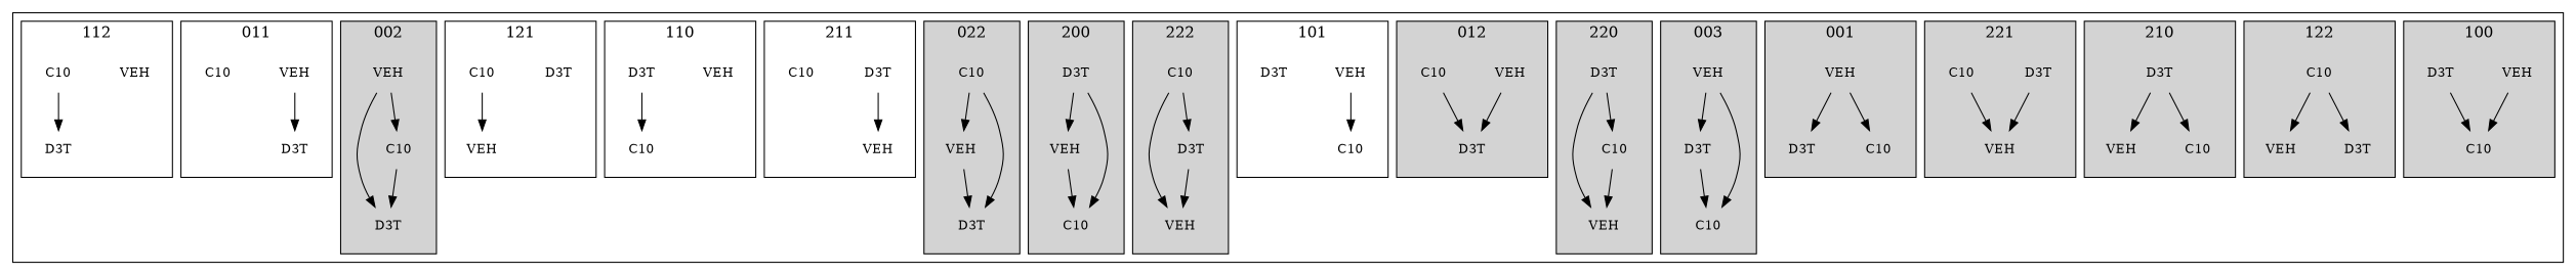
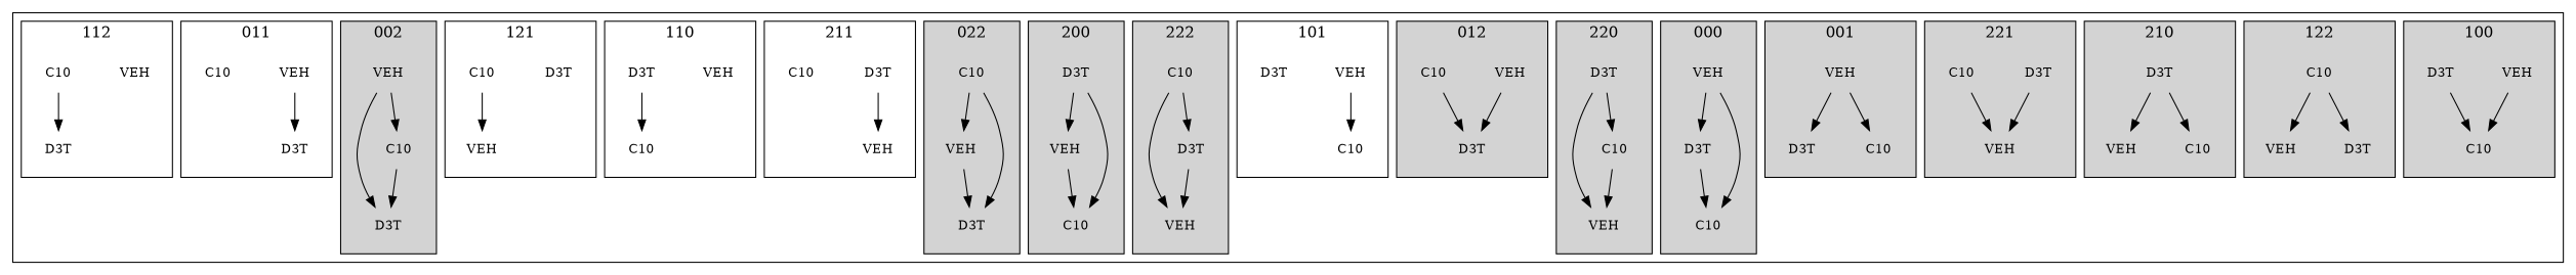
  strict digraph {
    compound=false
    labelloc=t
    node [fontsize=12 shape=plaintext]
    n1 [label=VEH]
    n2 [label=C10]
    n3 [label=D3T]
    n4 [label=VEH]
    n5 [label=D3T]
    n6 [label=C10]
    n7 [label=VEH]
    n8 [label=D3T]
    n9 [label=C10]
    n10 [label=VEH]
    n11 [label=D3T]
    n12 [label=C10]
    n13 [label=VEH]
    n14 [label=D3T]
    n15 [label=C10]
    n16 [label=VEH]
    n17 [label=D3T]
    n18 [label=C10]
    n19 [label=VEH]
    n20 [label=D3T]
    n21 [label=C10]
    n22 [label=VEH]
    n23 [label=D3T]
    n24 [label=C10]
    n25 [label=VEH]
    n26 [label=C10]
    n27 [label=D3T]
    n28 [label=VEH]
    n29 [label=D3T]
    n30 [label=C10]
    n31 [label=VEH]
    n32 [label=C10]
    n33 [label=D3T]
    n34 [label=VEH]
    n35 [label=D3T]
    n36 [label=C10]
    n37 [label=VEH]
    n38 [label=D3T]
    n39 [label=C10]
    n40 [label=VEH]
    n41 [label=D3T]
    n42 [label=C10]
    n43 [label=VEH]
    n44 [label=D3T]
    n45 [label=C10]
    n46 [label=VEH]
    n47 [label=D3T]
    n48 [label=C10]
    n49 [label=VEH]
    n50 [label=D3T]
    n51 [label=C10]
    n52 [label=VEH]
    n53 [label=D3T]
    n54 [label=C10]
    subgraph cluster_1 {
      subgraph cluster_2 {
        label=100
        style=filled
        n1
        n2
        n3
      }
      subgraph cluster_3 {
        label=122
        style=filled
        n4
        n5
        n6
      }
      subgraph cluster_4 {
        label=210
        style=filled
        n7
        n8
        n9
      }
      subgraph cluster_5 {
        label=221
        style=filled
        n10
        n11
        n12
      }
      subgraph cluster_6 {
        label=001
        style=filled
        n13
        n14
        n15
      }
      subgraph cluster_7 {
-       label=003
+       label=000
        style=filled
        n16
        n17
        n18
      }
      subgraph cluster_8 {
        label=220
        style=filled
        n19
        n20
        n21
      }
      subgraph cluster_9 {
        label=012
        style=filled
        n22
        n23
        n24
      }
      subgraph cluster_10 {
        label=101
        n25
        n26
        n27
      }
      subgraph cluster_11 {
        label=222
        style=filled
        n28
        n29
        n30
      }
      subgraph cluster_12 {
        label=200
        style=filled
        n31
        n32
        n33
      }
      subgraph cluster_13 {
        label=022
        style=filled
        n34
        n35
        n36
      }
      subgraph cluster_14 {
        label=211
        n37
        n38
        n39
      }
      subgraph cluster_15 {
        label=110
        n40
        n41
        n42
      }
      subgraph cluster_16 {
        label=121
        n43
        n44
        n45
      }
      subgraph cluster_17 {
        label=002
        style=filled
        n46
        n47
        n48
      }
      subgraph cluster_18 {
        label=011
        n49
        n50
        n51
      }
      subgraph cluster_19 {
        label=112
        n52
        n53
        n54
      }
    }
    n1 -> n2
    n3 -> n2
    n6 -> n4
    n6 -> n5
    n8 -> n7
    n8 -> n9
    n11 -> n10
    n12 -> n10
    n13 -> n14
    n13 -> n15
    n16 -> n17
    n16 -> n18
    n17 -> n18
    n20 -> n19
    n20 -> n21
    n21 -> n19
    n22 -> n23
    n24 -> n23
    n25 -> n26
    n29 -> n28
    n30 -> n28
    n30 -> n29
    n31 -> n32
    n33 -> n31
    n33 -> n32
    n34 -> n35
    n36 -> n34
    n36 -> n35
    n38 -> n37
    n41 -> n42
    n45 -> n43
    n46 -> n47
    n46 -> n48
    n48 -> n47
    n49 -> n50
    n54 -> n53
  }
